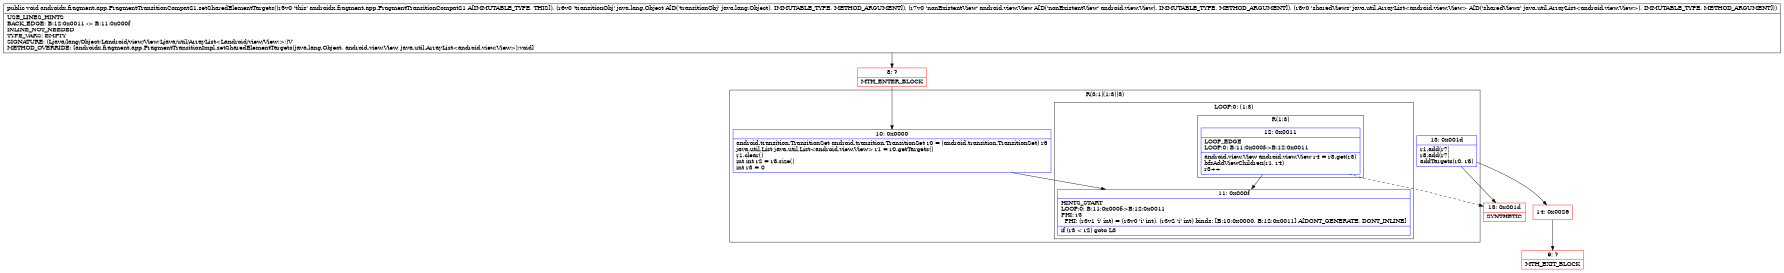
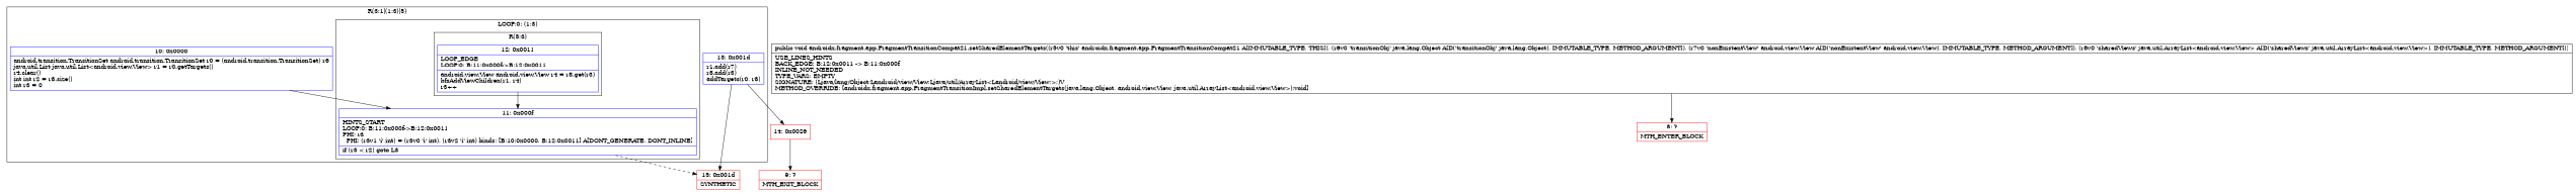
  digraph {
    node [color=blue shape=record]
    n1 [label="{12\:\ 0x0011|LOOP_EDGE\lLOOP:0: B:11:0x000f\-\>B:12:0x0011\l|android.view.View android.view.View r4 = r8.get(r3)\lbfsAddViewChildren(r1, r4)\lr3++\l}"]
    n2 [label="{11\:\ 0x000f|HINTS_START\lLOOP:0: B:11:0x000f\-\>B:12:0x0011\lPHI: r3 \l  PHI: (r3v1 'i' int) = (r3v0 'i' int), (r3v2 'i' int) binds: [B:10:0x0000, B:12:0x0011] A[DONT_GENERATE, DONT_INLINE]\l|if (r3 \< r2) goto L3\l}"]
-   n3 [label="{10\:\ 0x0000|android.transition.TransitionSet android.transition.TransitionSet r0 = (android.transition.TransitionSet) r6\ljava.util.List java.util.List\<android.view.View\> r1 = r0.getTargets()\lr1.clear()\lint int r2 = r8.size()\lint r3 = 0\l}"]
-   n4 [label="{13\:\ 0x001d|r1.add(r7)\lr8.add(r7)\laddTargets(r0, r8)\l}"]
+   n3 [label="{10\:\ 0x0000|android.transition.TransitionSet android.transition.TransitionSet r0 = (android.transition.TransitionSet) r6\ljava.util.List java.util.List\<android.view.View\> r1 = r0.getTargets()\lr4.clear()\lint int r2 = r8.size()\lint r3 = 0\l}"]
+   n4 [label="{13\:\ 0x001d|r1.add(r7)\lr8.add(r3)\laddTargets(r0, r8)\l}"]
    n5 [color=red label="{15\:\ 0x001d|SYNTHETIC\l}"]
    n6 [color=red label="{14\:\ 0x0026}"]
    n7 [color=red label="{9\:\ ?|MTH_EXIT_BLOCK\l}"]
    n8 [color=red label="{8\:\ ?|MTH_ENTER_BLOCK\l}"]
    n9 [label="{public void androidx.fragment.app.FragmentTransitionCompat21.setSharedElementTargets((r5v0 'this' androidx.fragment.app.FragmentTransitionCompat21 A[IMMUTABLE_TYPE, THIS]), (r6v0 'transitionObj' java.lang.Object A[D('transitionObj' java.lang.Object), IMMUTABLE_TYPE, METHOD_ARGUMENT]), (r7v0 'nonExistentView' android.view.View A[D('nonExistentView' android.view.View), IMMUTABLE_TYPE, METHOD_ARGUMENT]), (r8v0 'sharedViews' java.util.ArrayList\<android.view.View\> A[D('sharedViews' java.util.ArrayList\<android.view.View\>), IMMUTABLE_TYPE, METHOD_ARGUMENT]))  | USE_LINES_HINTS\lBACK_EDGE: B:12:0x0011 \-\> B:11:0x000f\lINLINE_NOT_NEEDED\lTYPE_VARS: EMPTY\lSIGNATURE: (Ljava\/lang\/Object;Landroid\/view\/View;Ljava\/util\/ArrayList\<Landroid\/view\/View;\>;)V\lMETHOD_OVERRIDE: [androidx.fragment.app.FragmentTransitionImpl.setSharedElementTargets(java.lang.Object, android.view.View, java.util.ArrayList\<android.view.View\>):void]\l}" color=""]
    subgraph cluster_1 {
      label="R(3:1|(1:3)|5)"
      n3
      n4
      subgraph cluster_2 {
        label="LOOP:0: (1:3)"
        n2
        subgraph cluster_3 {
-         label="R(1:3)"
+         label="R(5:3)"
          n1
        }
      }
    }
    n1 -> n2
-   n1 -> n5 [style=dashed]
+   n2 -> n5 [style=dashed]
    n3 -> n2
    n4 -> n5
    n4 -> n6
    n6 -> n7
-   n8 -> n3
    n9 -> n8
  }
